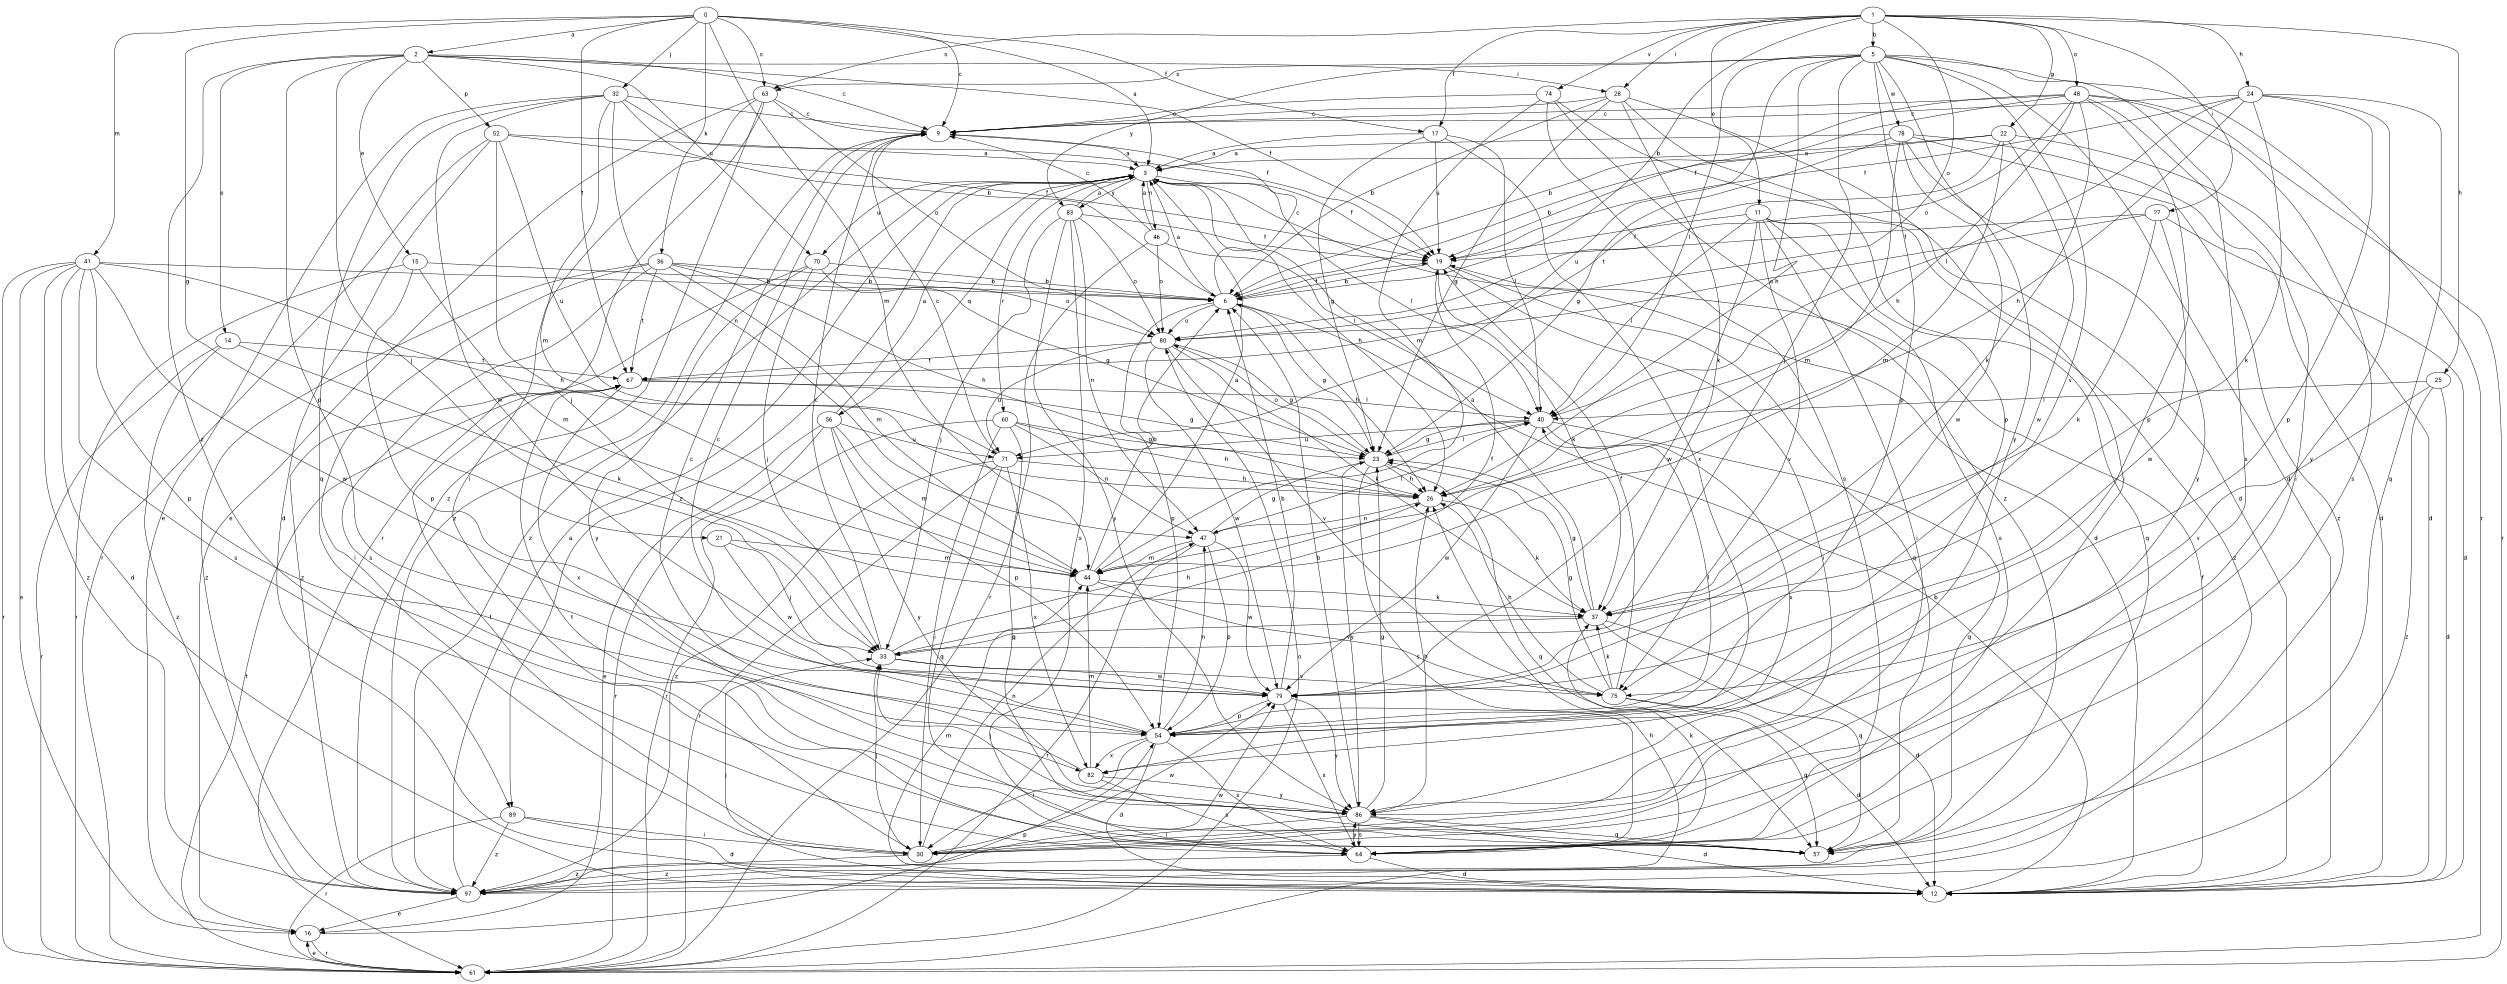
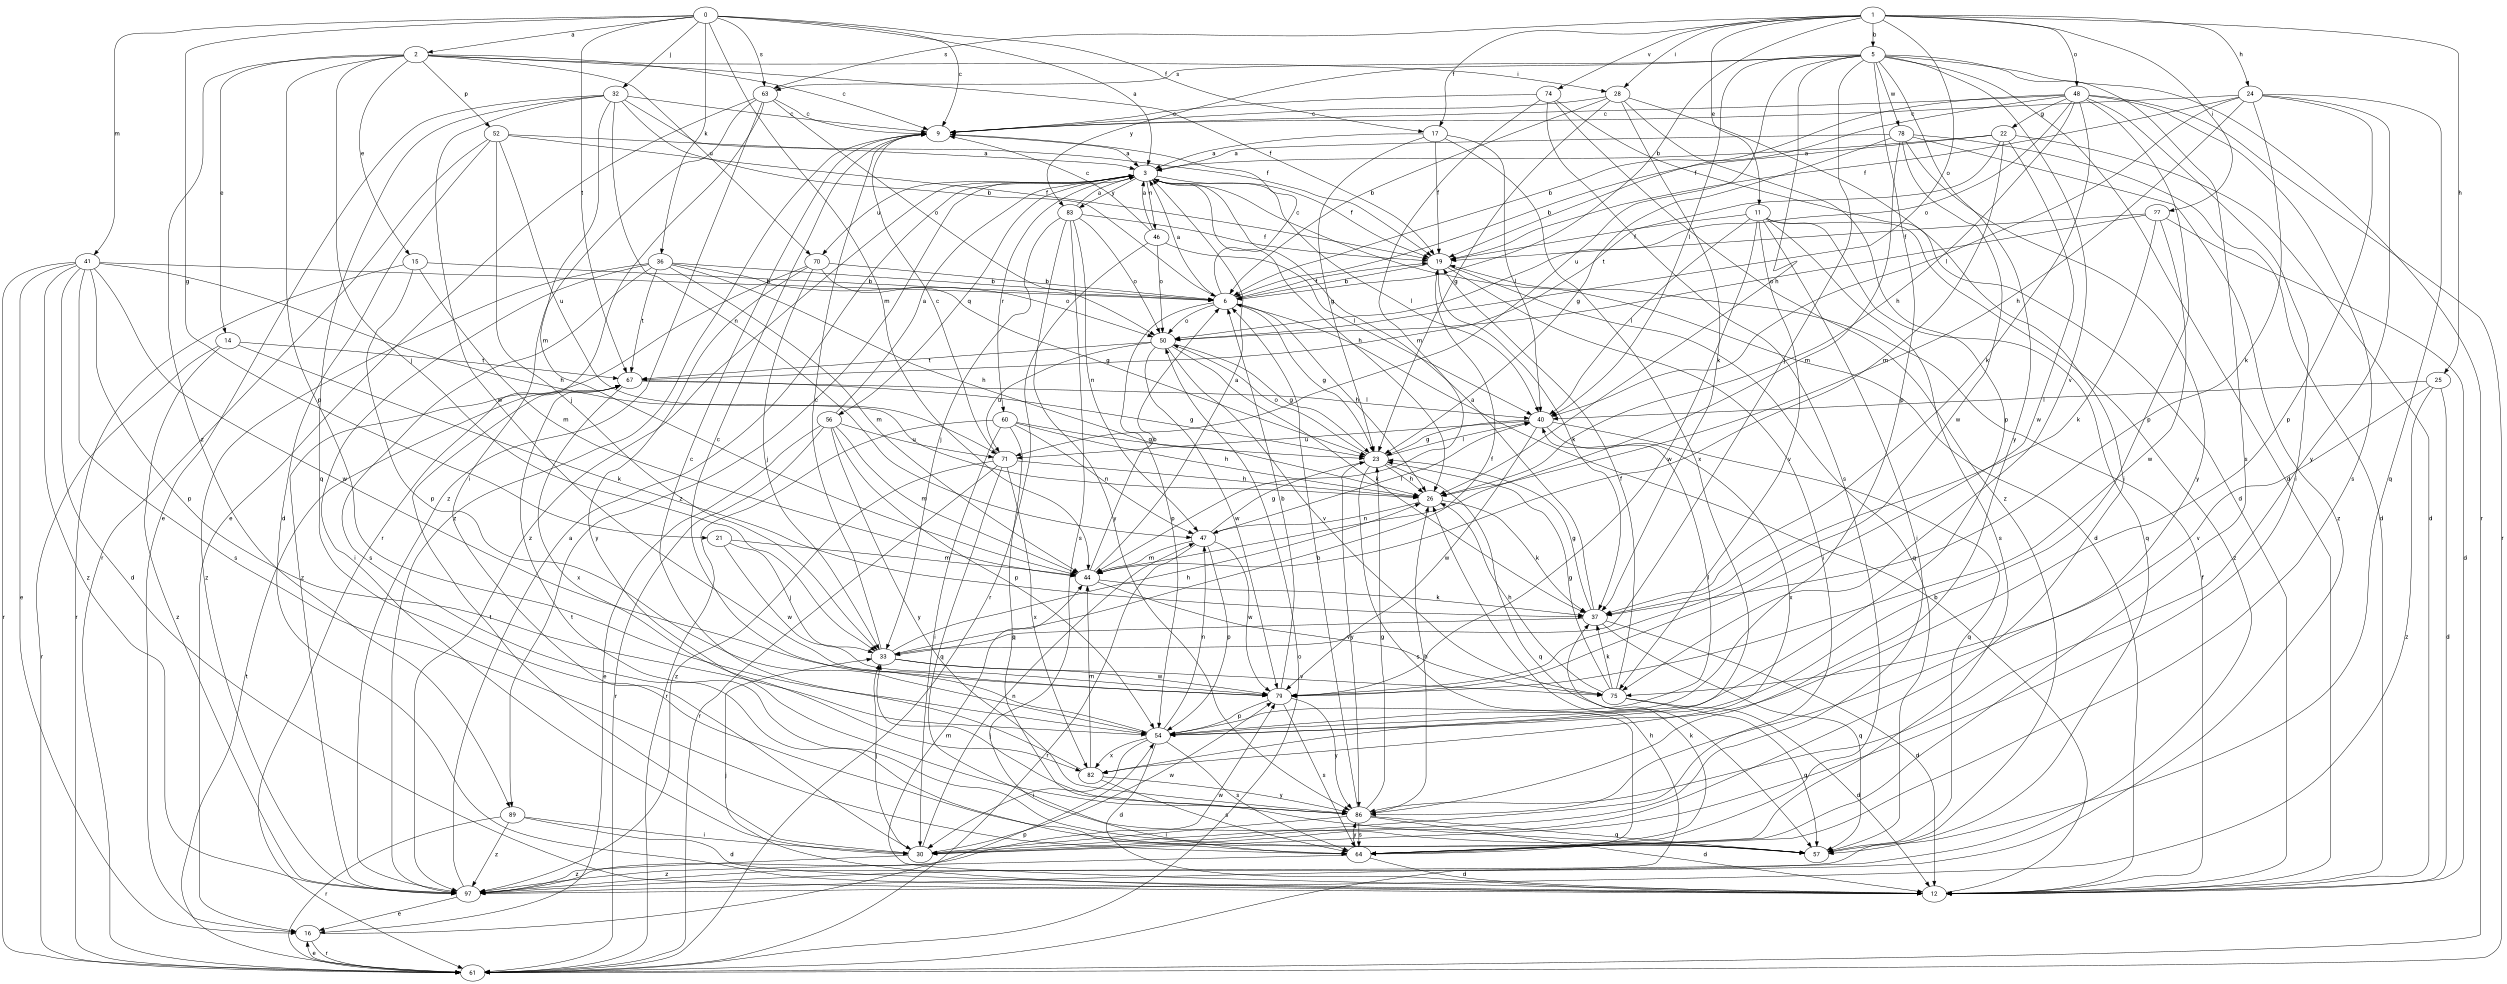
  strict digraph {
    fontname=Roboto
    node [fontname=Roboto]
    edge [fontname=Roboto]
    0
    2
    3
    9
    17
    21
    32
    36
    41
    44
    63
    67
    28
    14
    15
    19
    33
    52
    54
    70
    89
    12
    26
    40
    46
    56
    60
    83
    n29 [label=97]
    23
    82
    79
    6
    57
    16
    47
-   50 [label=80]
+   50
    64
    30
    61
    75
    37
    1
    5
    11
    22
    24
    25
    27
    48
    74
    71
    78
    86
    0 -> 2 [label=a]
    0 -> 3 [label=a]
    0 -> 9 [label=c]
    0 -> 17 [label=f]
    0 -> 21 [label=g]
    0 -> 32 [label=j]
    0 -> 36 [label=k]
    0 -> 41 [label=m]
    0 -> 44 [label=m]
    0 -> 63 [label=s]
    0 -> 67 [label=t]
    2 -> 9 [label=c]
    2 -> 28 [label=i]
    2 -> 14 [label=e]
    2 -> 15 [label=e]
    2 -> 19 [label=f]
    2 -> 33 [label=j]
    2 -> 52 [label=p]
    2 -> 54 [label=p]
    2 -> 70 [label=u]
    2 -> 89 [label=z]
    3 -> 19 [label=f]
    3 -> 70 [label=u]
    3 -> 89 [label=z]
    3 -> 12 [label=d]
    3 -> 26 [label=h]
    3 -> 40 [label=l]
    3 -> 46 [label=n]
    3 -> 56 [label=q]
    3 -> 60 [label=r]
    3 -> 83 [label=y]
    3 -> n29 [label=z]
    9 -> 3 [label=a]
    9 -> n29 [label=z]
    17 -> 3 [label=a]
-   17 -> 19 [label=u]
+   17 -> 19 [label=f]
    17 -> 40 [label=l]
    17 -> 23 [label=g]
    17 -> 82 [label=x]
    21 -> 44 [label=m]
    21 -> 33 [label=j]
    21 -> 79 [label=w]
    32 -> 9 [label=c]
    32 -> 44 [label=m]
    32 -> 19 [label=f]
    32 -> 79 [label=w]
    32 -> 6 [label=b]
    32 -> 57 [label=q]
    32 -> 16 [label=e]
    32 -> 47 [label=n]
    36 -> 44 [label=m]
    36 -> 67 [label=t]
    36 -> 26 [label=h]
    36 -> n29 [label=z]
    36 -> 6 [label=b]
    36 -> 50 [label=o]
    36 -> 64 [label=s]
    36 -> 30 [label=i]
    41 -> 54 [label=p]
    41 -> 12 [label=d]
    41 -> 26 [label=h]
    41 -> n29 [label=z]
    41 -> 79 [label=w]
    41 -> 6 [label=b]
    41 -> 16 [label=e]
    41 -> 64 [label=s]
    41 -> 61 [label=r]
    44 -> 3 [label=a]
    44 -> 6 [label=b]
    44 -> 75 [label=v]
    44 -> 37 [label=k]
    63 -> 9 [label=c]
    63 -> n29 [label=z]
    63 -> 16 [label=e]
    63 -> 50 [label=o]
    63 -> 30 [label=i]
    63 -> 61 [label=r]
    67 -> 40 [label=l]
    67 -> 23 [label=g]
    67 -> 82 [label=x]
    28 -> 9 [label=c]
    28 -> 54 [label=p]
    28 -> 23 [label=g]
    28 -> 6 [label=b]
    28 -> 30 [label=i]
    28 -> 37 [label=k]
    14 -> 67 [label=t]
    14 -> n29 [label=z]
    14 -> 61 [label=r]
    14 -> 37 [label=k]
    15 -> 44 [label=m]
    15 -> 54 [label=p]
    15 -> 6 [label=b]
    15 -> 61 [label=r]
    19 -> 6 [label=b]
    19 -> 57 [label=q]
    19 -> 30 [label=i]
    19 -> 37 [label=k]
    33 -> 9 [label=c]
    33 -> 19 [label=f]
    33 -> 26 [label=h]
    33 -> 79 [label=w]
    33 -> 75 [label=v]
    52 -> 3 [label=a]
    52 -> 19 [label=f]
    52 -> 33 [label=j]
    52 -> 12 [label=d]
    52 -> 61 [label=r]
    52 -> 71 [label=u]
    54 -> 9 [label=c]
    54 -> 12 [label=d]
    54 -> 40 [label=l]
    54 -> 82 [label=x]
    54 -> 47 [label=n]
    54 -> 64 [label=s]
    54 -> 30 [label=i]
    70 -> 33 [label=j]
    70 -> n29 [label=z]
    70 -> 23 [label=g]
    70 -> 6 [label=b]
    70 -> 86 [label=y]
    89 -> 12 [label=d]
    89 -> n29 [label=z]
    89 -> 30 [label=i]
    89 -> 61 [label=r]
    12 -> 44 [label=m]
    12 -> 19 [label=f]
    12 -> 33 [label=j]
    12 -> 6 [label=b]
    26 -> 47 [label=n]
    26 -> 37 [label=k]
    40 -> 23 [label=g]
    40 -> 82 [label=x]
    40 -> 79 [label=w]
    40 -> 57 [label=q]
    40 -> 71 [label=u]
    46 -> 3 [label=a]
    46 -> 9 [label=c]
    46 -> 40 [label=l]
    46 -> 50 [label=o]
    46 -> 61 [label=r]
    56 -> 3 [label=a]
    56 -> 44 [label=m]
    56 -> 54 [label=p]
    56 -> 16 [label=e]
    56 -> 61 [label=r]
    56 -> 71 [label=u]
    56 -> 86 [label=y]
    60 -> 26 [label=h]
    60 -> 23 [label=g]
    60 -> 57 [label=q]
    60 -> 47 [label=n]
    60 -> 30 [label=i]
    60 -> 61 [label=r]
    83 -> 3 [label=a]
    83 -> 19 [label=f]
    83 -> 33 [label=j]
    83 -> 47 [label=n]
    83 -> 50 [label=o]
    83 -> 64 [label=s]
    83 -> 86 [label=y]
    n29 -> 3 [label=a]
    n29 -> 79 [label=w]
    n29 -> 16 [label=e]
    23 -> 26 [label=h]
    23 -> 40 [label=l]
    23 -> 57 [label=q]
    23 -> 50 [label=o]
    23 -> 64 [label=s]
    23 -> 86 [label=y]
    82 -> 9 [label=c]
    82 -> 44 [label=m]
    82 -> 64 [label=s]
    82 -> 86 [label=y]
    79 -> 54 [label=p]
    79 -> 6 [label=b]
    79 -> 64 [label=s]
    79 -> 86 [label=y]
    6 -> 3 [label=a]
    6 -> 9 [label=c]
    6 -> 19 [label=f]
    6 -> 54 [label=p]
    6 -> 26 [label=h]
    6 -> 23 [label=g]
    6 -> 50 [label=o]
    57 -> 67 [label=t]
    16 -> 54 [label=p]
    16 -> 61 [label=r]
    47 -> 44 [label=m]
    47 -> 54 [label=p]
    47 -> 40 [label=l]
    47 -> 23 [label=g]
    47 -> 79 [label=w]
    47 -> 61 [label=r]
    50 -> 67 [label=t]
    50 -> 23 [label=g]
    50 -> 79 [label=w]
    50 -> 75 [label=v]
    50 -> 37 [label=k]
    50 -> 71 [label=u]
    64 -> 12 [label=d]
    64 -> n29 [label=z]
    64 -> 37 [label=k]
    64 -> 86 [label=y]
    30 -> 67 [label=t]
    30 -> 33 [label=j]
    30 -> n29 [label=z]
    30 -> 79 [label=w]
    30 -> 47 [label=n]
    61 -> 67 [label=t]
    61 -> 26 [label=h]
    61 -> 16 [label=e]
    61 -> 50 [label=o]
    75 -> 19 [label=f]
    75 -> 12 [label=d]
    75 -> 26 [label=h]
    75 -> 23 [label=g]
    75 -> 57 [label=q]
    75 -> 37 [label=k]
    37 -> 3 [label=a]
    37 -> 33 [label=j]
    37 -> 12 [label=d]
    37 -> 23 [label=g]
    37 -> 57 [label=q]
    1 -> 17 [label=f]
    1 -> 63 [label=s]
    1 -> 28 [label=i]
    1 -> 6 [label=b]
    1 -> 50 [label=o]
    1 -> 5 [label=b]
    1 -> 11 [label=e]
-   1 -> 22 [label=g]
+   48 -> 22 [label=g]
    1 -> 24 [label=h]
    1 -> 25 [label=h]
    1 -> 27 [label=i]
    1 -> 48 [label=o]
    1 -> 74 [label=v]
    5 -> 63 [label=s]
    5 -> 33 [label=j]
    5 -> 54 [label=p]
    5 -> 12 [label=d]
    5 -> 26 [label=h]
    5 -> 40 [label=l]
    5 -> 83 [label=y]
    5 -> 64 [label=s]
    5 -> 61 [label=r]
    5 -> 75 [label=v]
    5 -> 71 [label=u]
    5 -> 78 [label=w]
    5 -> 86 [label=y]
    11 -> 19 [label=f]
    11 -> 40 [label=l]
    11 -> n29 [label=z]
    11 -> 79 [label=w]
    11 -> 57 [label=q]
    11 -> 64 [label=s]
    11 -> 30 [label=i]
    11 -> 75 [label=v]
    22 -> 3 [label=a]
    22 -> 44 [label=m]
    22 -> 67 [label=t]
    22 -> 12 [label=d]
    22 -> 79 [label=w]
    22 -> 6 [label=b]
    24 -> 9 [label=c]
    24 -> 19 [label=f]
    24 -> 54 [label=p]
    24 -> 26 [label=h]
    24 -> 40 [label=l]
    24 -> 57 [label=q]
    24 -> 37 [label=k]
    24 -> 86 [label=y]
    25 -> 12 [label=d]
    25 -> 40 [label=l]
    25 -> n29 [label=z]
    25 -> 75 [label=v]
    27 -> 19 [label=f]
    27 -> 12 [label=d]
    27 -> 79 [label=w]
    27 -> 50 [label=o]
    27 -> 37 [label=k]
    48 -> 9 [label=c]
    48 -> 19 [label=f]
    48 -> 54 [label=p]
    48 -> 26 [label=h]
    48 -> 6 [label=b]
    48 -> 50 [label=o]
    48 -> 64 [label=s]
    48 -> 30 [label=i]
    48 -> 61 [label=r]
    48 -> 37 [label=k]
    74 -> 9 [label=c]
    74 -> 44 [label=m]
    74 -> 12 [label=d]
    74 -> n29 [label=z]
    74 -> 64 [label=s]
    71 -> 9 [label=c]
    71 -> 26 [label=h]
    71 -> n29 [label=z]
    71 -> 82 [label=x]
    71 -> 57 [label=q]
    71 -> 61 [label=r]
    78 -> 3 [label=a]
    78 -> 44 [label=m]
    78 -> 12 [label=d]
    78 -> n29 [label=z]
    78 -> 23 [label=g]
    78 -> 79 [label=w]
    78 -> 86 [label=y]
    86 -> 33 [label=j]
    86 -> 12 [label=d]
    86 -> 26 [label=h]
    86 -> 23 [label=g]
    86 -> 6 [label=b]
    86 -> 57 [label=q]
    86 -> 64 [label=s]
    86 -> 30 [label=i]
  }
